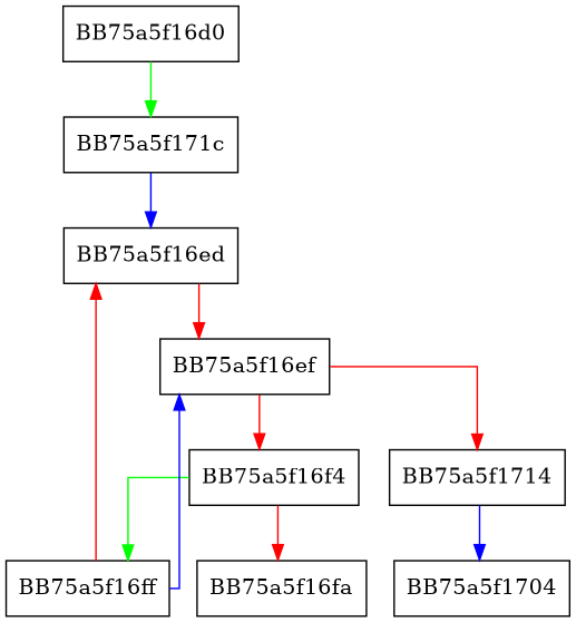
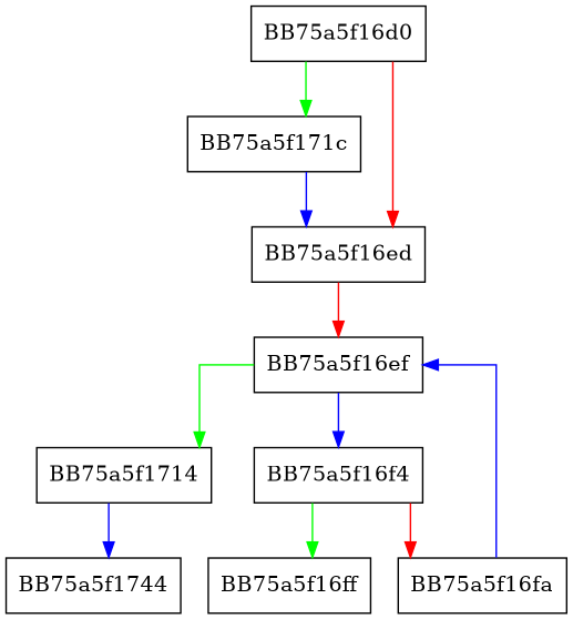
  digraph {
    splines=ortho
    node [shape=box]
    edge [color=red]
    BB75a5f16d0
    BB75a5f171c
    BB75a5f16ed
    BB75a5f16ef
    BB75a5f1714
    BB75a5f16f4
-   BB75a5f1704
+   BB75a5f1704 [label=BB75a5f1744]
    BB75a5f16ff
    BB75a5f16fa
    BB75a5f16d0 -> BB75a5f171c [color=green]
-   BB75a5f16ff -> BB75a5f16ed
+   BB75a5f16d0 -> BB75a5f16ed
    BB75a5f171c -> BB75a5f16ed [color=blue]
    BB75a5f16ed -> BB75a5f16ef
-   BB75a5f16ef -> BB75a5f1714
-   BB75a5f16ef -> BB75a5f16f4
+   BB75a5f16ef -> BB75a5f1714 [color=green]
+   BB75a5f16ef -> BB75a5f16f4 [color=blue]
    BB75a5f1714 -> BB75a5f1704 [color=blue]
    BB75a5f16f4 -> BB75a5f16ff [color=green]
    BB75a5f16f4 -> BB75a5f16fa
-   BB75a5f16ff -> BB75a5f16ef [color=blue]
+   BB75a5f16fa -> BB75a5f16ef [color=blue]
  }
